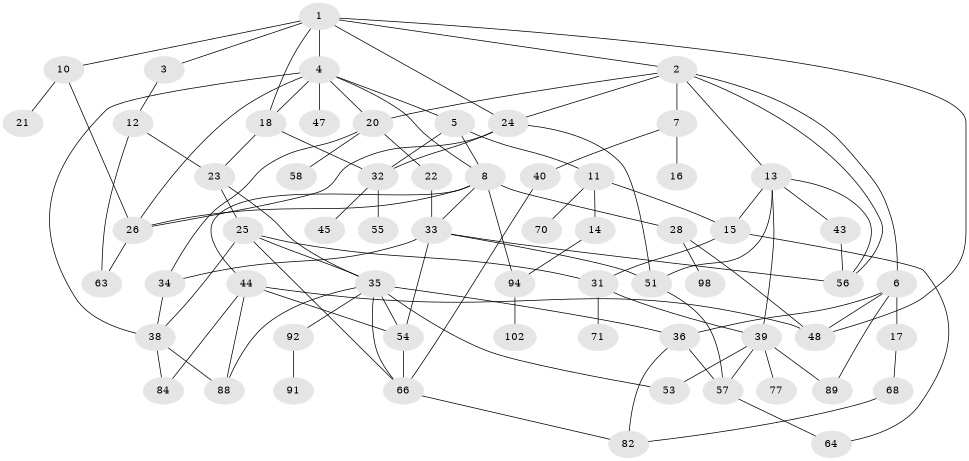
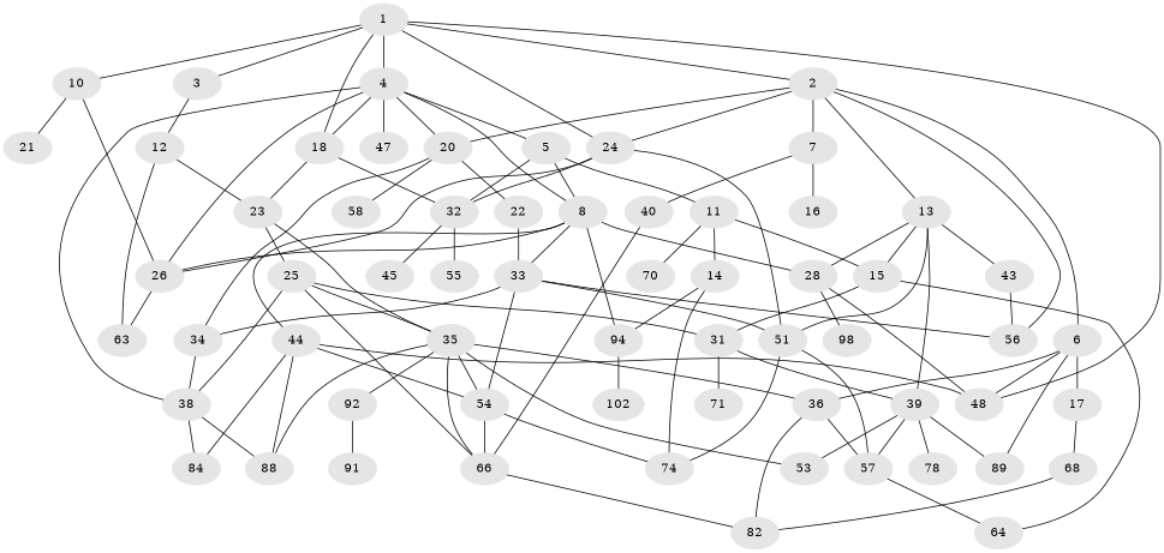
  graph {
    node [color=gray90 style=filled]
    1 [super="+92"]
    2 [super="+95"]
    3
    4 [super="+27"]
    10 [super="+41"]
    18 [super="+19"]
    24 [super="+101"]
    48 [super="+59"]
    6 [super="+9"]
    7 [super="+29"]
    13 [super="+60"]
    20 [super="+42"]
    56
    12
    5 [super="+30"]
    8 [super="+73"]
    26 [super="+93"]
    38 [super="+49"]
    47
    21
    32 [super="+46"]
    23
    51 [super="+99"]
    17
    36 [super="+37"]
    89
    16 [super="+61"]
    40
    28 [super="+72"]
    15
    39 [super="+76"]
    43 [super="+97"]
    22
    34 [super="+77"]
    58
    63
    11 [super="+100"]
    33 [super="+50"]
    44 [super="+69"]
    94 [super="+96"]
    88
    84
    14
    70
    45 [super="+75"]
    55
    68 [super="+86"]
    57 [super="+81"]
    82
    66 [super="+67"]
    98
    54 [super="+103"]
    102
+   74 [super="+79"]
    31 [super="+65"]
    64
    25 [super="+90"]
    35 [super="+52"]
    53 [super="+85"]
-   78 [label=77]
+   78
    71
    n62 [label=92 super="+80"]
    91
    1 -- 2
    1 -- 3
    1 -- 4
    1 -- 10
    1 -- 18
    1 -- 24
    1 -- 48
    2 -- 24
    2 -- 6
    2 -- 7
    2 -- 13
    2 -- 20
    2 -- 56
    3 -- 12
    4 -- 18
    4 -- 20
    4 -- 5
    4 -- 8
    4 -- 26
    4 -- 38
    4 -- 47
    10 -- 26
    10 -- 21
    18 -- 32
    18 -- 23
    24 -- 26
    24 -- 32
    24 -- 51
    6 -- 48
    6 -- 17
    6 -- 36
    6 -- 89
    7 -- 16 [weight=2]
    7 -- 40
    13 -- 51
-   13 -- 56
+   13 -- 28
    13 -- 15
    13 -- 39
    13 -- 43
    20 -- 22
    20 -- 34
    20 -- 58
    12 -- 23
    12 -- 63
    5 -- 8
    5 -- 32
    5 -- 11
    8 -- 26
    8 -- 28
    8 -- 33
    8 -- 44
    8 -- 94
    26 -- 63
    38 -- 88
    38 -- 84
    32 -- 45
    32 -- 55
    23 -- 25
    23 -- 35
    51 -- 57
+   51 -- 74
    17 -- 68
    36 -- 57
    36 -- 82
    40 -- 66
    28 -- 48
    28 -- 98
    15 -- 31
    15 -- 64
    39 -- 89
    39 -- 57
    39 -- 53
    39 -- 78
    43 -- 56
    22 -- 33
    34 -- 38
    11 -- 15
    11 -- 14
    11 -- 70
    33 -- 56
    33 -- 51
    33 -- 34
    33 -- 54
    44 -- 48
    44 -- 88
    44 -- 84
    44 -- 54
    94 -- 102
    14 -- 94
+   14 -- 74 [weight=2]
    68 -- 82
    57 -- 64
    66 -- 82
    54 -- 66
+   54 -- 74
    31 -- 39
    31 -- 71
    25 -- 38
    25 -- 66
    25 -- 31
    25 -- 35
    35 -- 36
    35 -- 88
    35 -- 66
    35 -- 54
    35 -- 53
    35 -- n62
    n62 -- 91
  }
